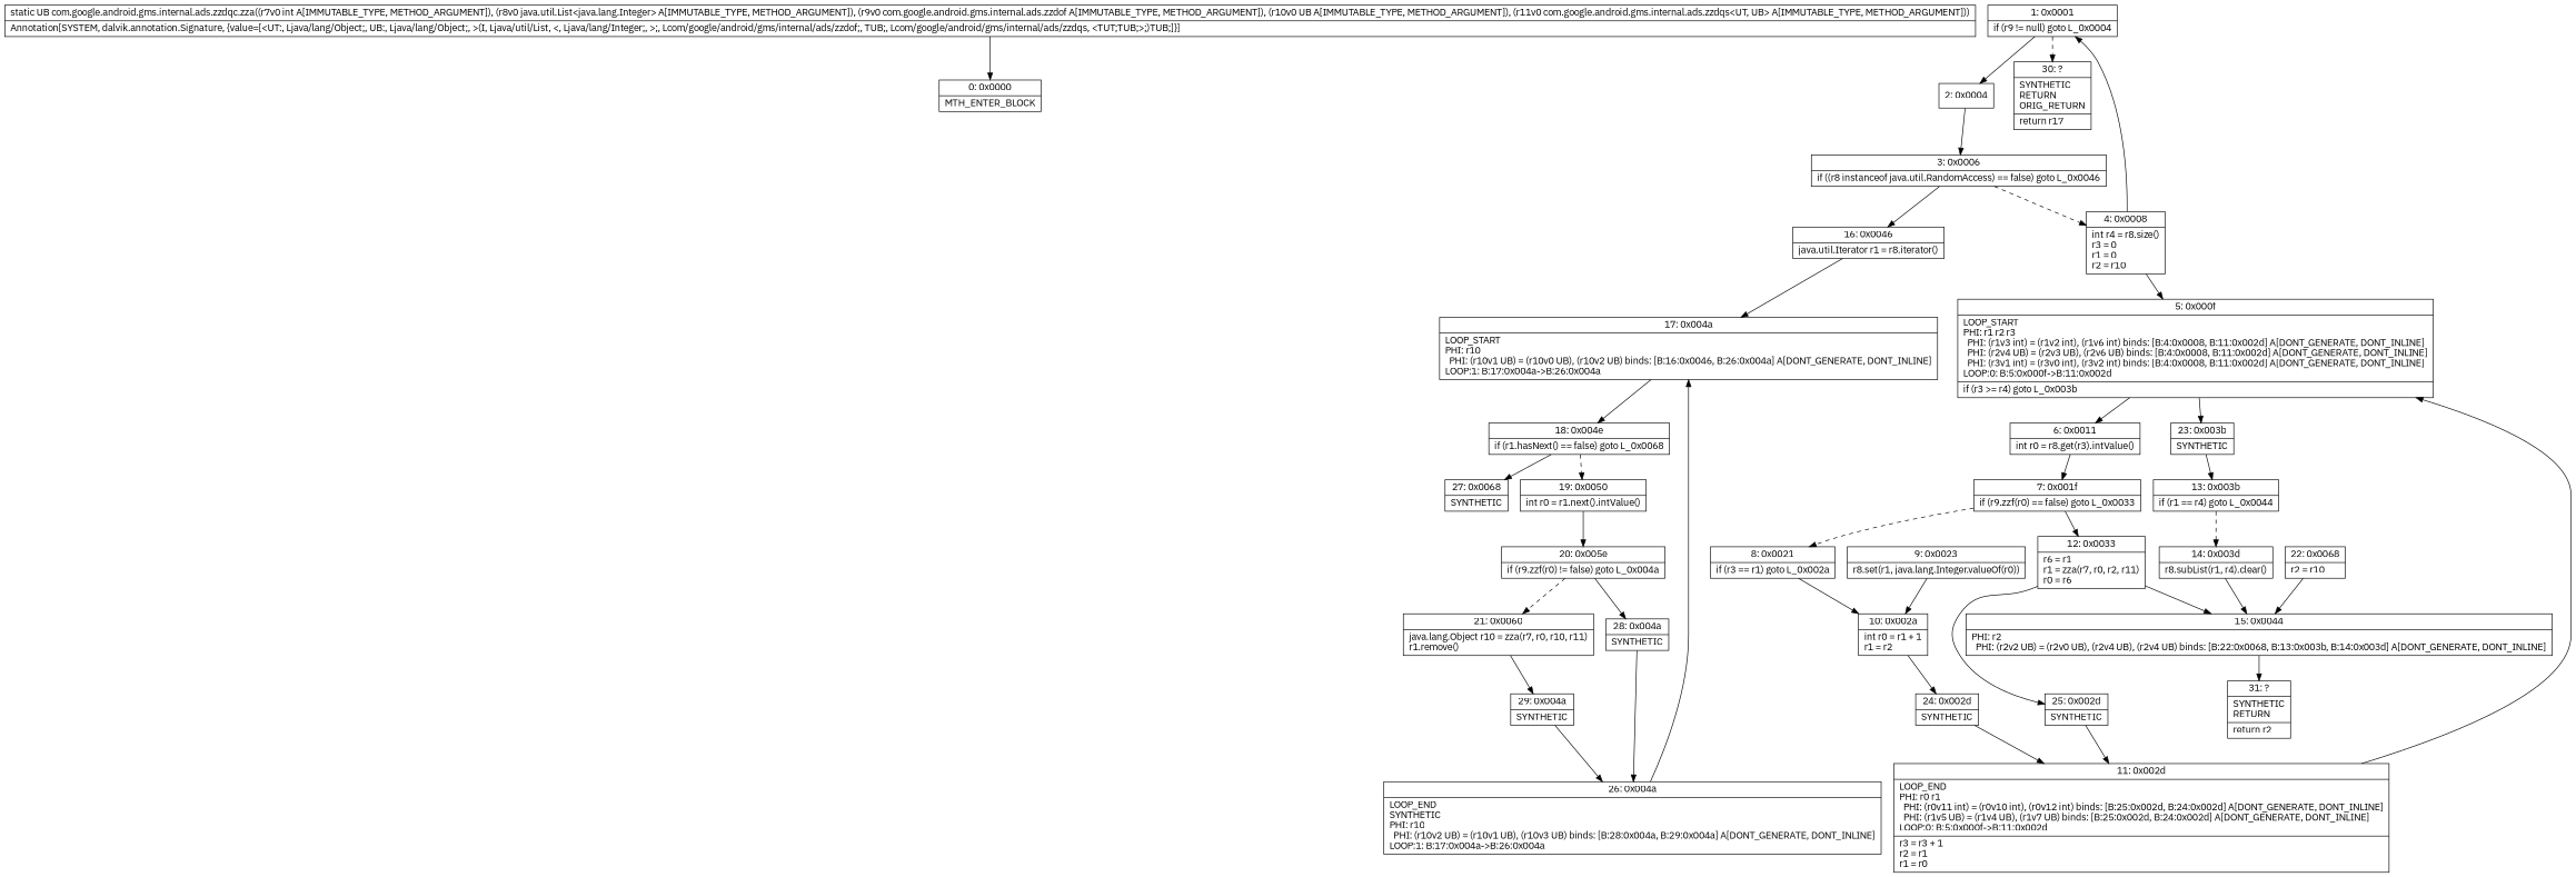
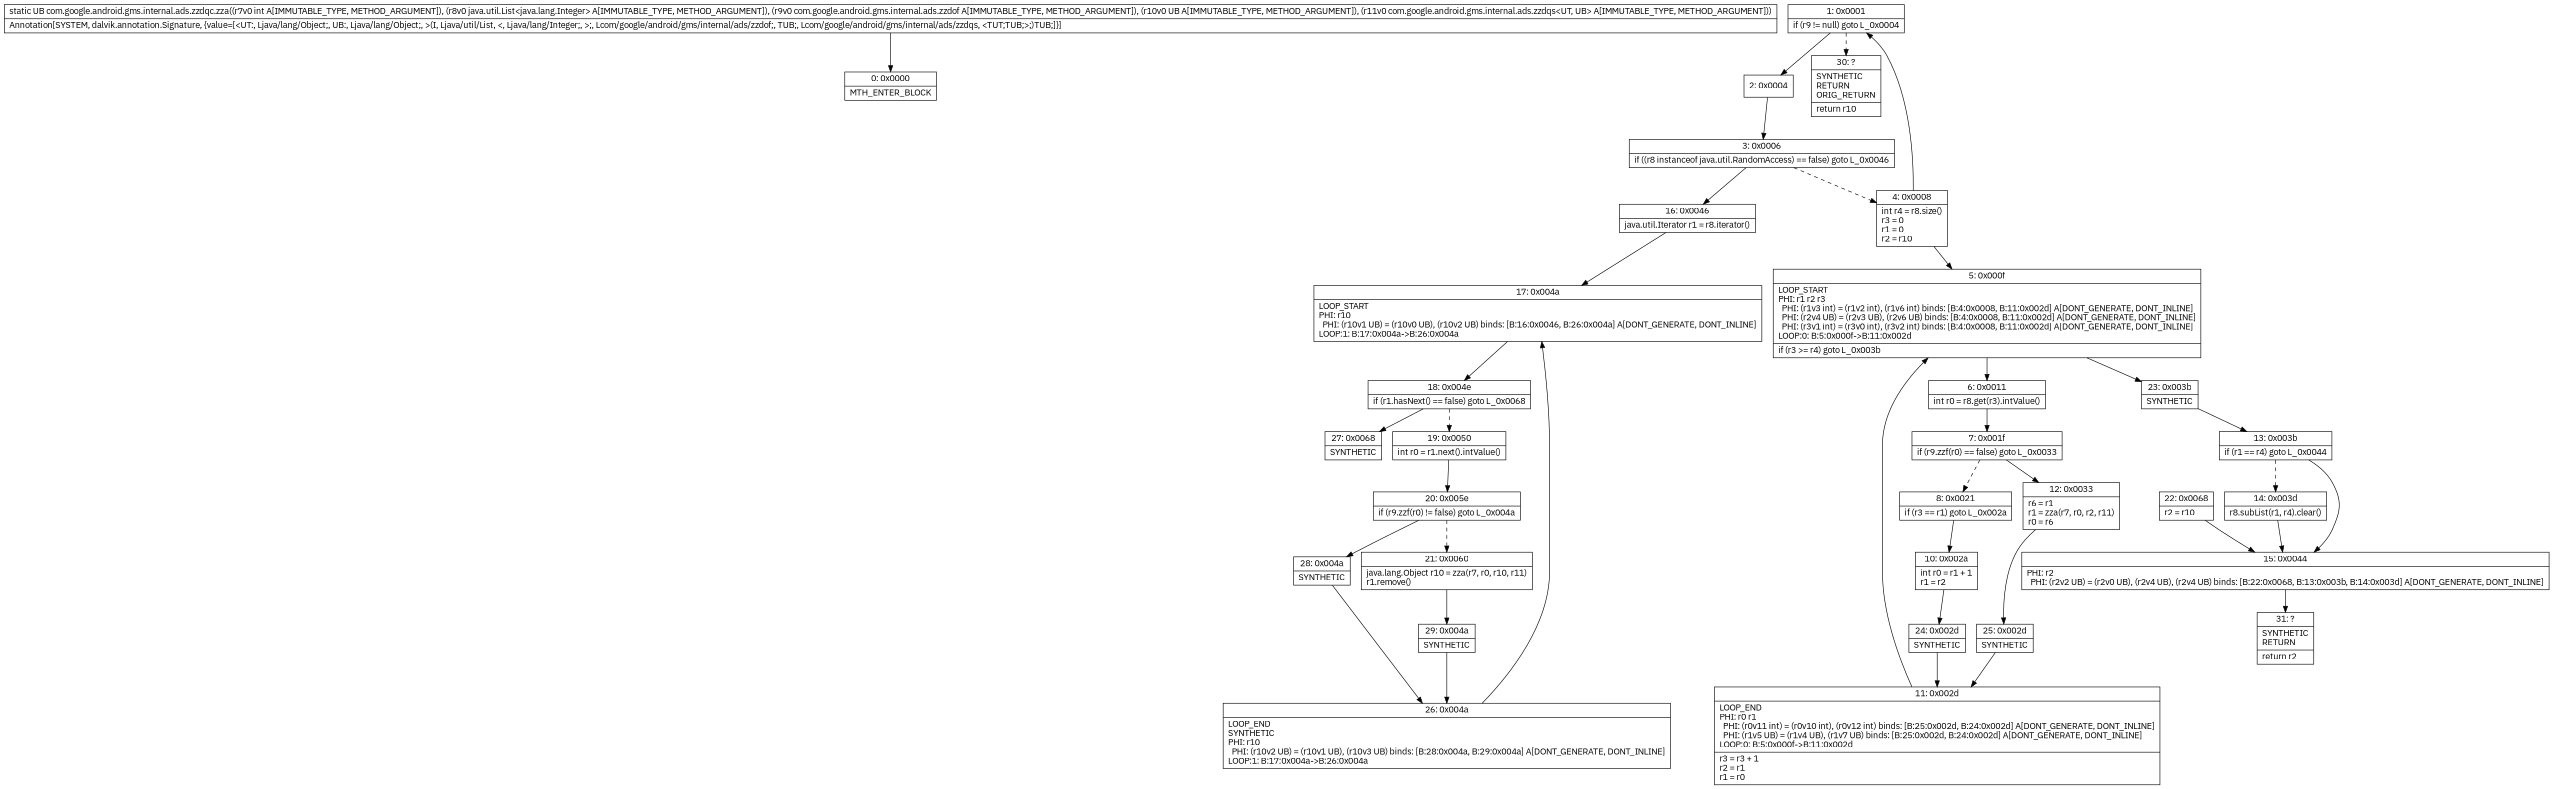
  digraph {
    fontname="IBM Plex Sans"
    node [fontname="IBM Plex Sans" shape=record]
    edge [fontname="IBM Plex Sans"]
    n1 [label="{0\:\ 0x0000|MTH_ENTER_BLOCK\l}"]
    n2 [label="{1\:\ 0x0001|if (r9 != null) goto L_0x0004\l}"]
    n3 [label="{2\:\ 0x0004}"]
-   n4 [label="{30\:\ ?|SYNTHETIC\lRETURN\lORIG_RETURN\l|return r17\l}"]
+   n4 [label="{30\:\ ?|SYNTHETIC\lRETURN\lORIG_RETURN\l|return r10\l}"]
    n5 [label="{3\:\ 0x0006|if ((r8 instanceof java.util.RandomAccess) == false) goto L_0x0046\l}"]
    n6 [label="{4\:\ 0x0008|int r4 = r8.size()\lr3 = 0\lr1 = 0\lr2 = r10\l}"]
    n7 [label="{16\:\ 0x0046|java.util.Iterator r1 = r8.iterator()\l}"]
    n8 [label="{5\:\ 0x000f|LOOP_START\lPHI: r1 r2 r3 \l  PHI: (r1v3 int) = (r1v2 int), (r1v6 int) binds: [B:4:0x0008, B:11:0x002d] A[DONT_GENERATE, DONT_INLINE]\l  PHI: (r2v4 UB) = (r2v3 UB), (r2v6 UB) binds: [B:4:0x0008, B:11:0x002d] A[DONT_GENERATE, DONT_INLINE]\l  PHI: (r3v1 int) = (r3v0 int), (r3v2 int) binds: [B:4:0x0008, B:11:0x002d] A[DONT_GENERATE, DONT_INLINE]\lLOOP:0: B:5:0x000f\-\>B:11:0x002d\l|if (r3 \>= r4) goto L_0x003b\l}"]
    n9 [label="{17\:\ 0x004a|LOOP_START\lPHI: r10 \l  PHI: (r10v1 UB) = (r10v0 UB), (r10v2 UB) binds: [B:16:0x0046, B:26:0x004a] A[DONT_GENERATE, DONT_INLINE]\lLOOP:1: B:17:0x004a\-\>B:26:0x004a\l}"]
    n10 [label="{6\:\ 0x0011|int r0 = r8.get(r3).intValue()\l}"]
    n11 [label="{23\:\ 0x003b|SYNTHETIC\l}"]
    n12 [label="{7\:\ 0x001f|if (r9.zzf(r0) == false) goto L_0x0033\l}"]
    n13 [label="{13\:\ 0x003b|if (r1 == r4) goto L_0x0044\l}"]
    n14 [label="{8\:\ 0x0021|if (r3 == r1) goto L_0x002a\l}"]
    n15 [label="{12\:\ 0x0033|r6 = r1\lr1 = zza(r7, r0, r2, r11)\lr0 = r6\l}"]
    n16 [label="{10\:\ 0x002a|int r0 = r1 + 1\lr1 = r2\l}"]
    n17 [label="{25\:\ 0x002d|SYNTHETIC\l}"]
-   n18 [label="{9\:\ 0x0023|r8.set(r1, java.lang.Integer.valueOf(r0))\l}"]
    n19 [label="{24\:\ 0x002d|SYNTHETIC\l}"]
    n20 [label="{11\:\ 0x002d|LOOP_END\lPHI: r0 r1 \l  PHI: (r0v11 int) = (r0v10 int), (r0v12 int) binds: [B:25:0x002d, B:24:0x002d] A[DONT_GENERATE, DONT_INLINE]\l  PHI: (r1v5 UB) = (r1v4 UB), (r1v7 UB) binds: [B:25:0x002d, B:24:0x002d] A[DONT_GENERATE, DONT_INLINE]\lLOOP:0: B:5:0x000f\-\>B:11:0x002d\l|r3 = r3 + 1\lr2 = r1\lr1 = r0\l}"]
    n21 [label="{14\:\ 0x003d|r8.subList(r1, r4).clear()\l}"]
    n22 [label="{15\:\ 0x0044|PHI: r2 \l  PHI: (r2v2 UB) = (r2v0 UB), (r2v4 UB), (r2v4 UB) binds: [B:22:0x0068, B:13:0x003b, B:14:0x003d] A[DONT_GENERATE, DONT_INLINE]\l}"]
    n23 [label="{31\:\ ?|SYNTHETIC\lRETURN\l|return r2\l}"]
    n24 [label="{18\:\ 0x004e|if (r1.hasNext() == false) goto L_0x0068\l}"]
    n25 [label="{19\:\ 0x0050|int r0 = r1.next().intValue()\l}"]
    n26 [label="{27\:\ 0x0068|SYNTHETIC\l}"]
    n27 [label="{20\:\ 0x005e|if (r9.zzf(r0) != false) goto L_0x004a\l}"]
    n28 [label="{21\:\ 0x0060|java.lang.Object r10 = zza(r7, r0, r10, r11)\lr1.remove()\l}"]
    n29 [label="{28\:\ 0x004a|SYNTHETIC\l}"]
    n30 [label="{29\:\ 0x004a|SYNTHETIC\l}"]
    n31 [label="{26\:\ 0x004a|LOOP_END\lSYNTHETIC\lPHI: r10 \l  PHI: (r10v2 UB) = (r10v1 UB), (r10v3 UB) binds: [B:28:0x004a, B:29:0x004a] A[DONT_GENERATE, DONT_INLINE]\lLOOP:1: B:17:0x004a\-\>B:26:0x004a\l}"]
    n32 [label="{22\:\ 0x0068|r2 = r10\l}"]
    n33 [label="{static UB com.google.android.gms.internal.ads.zzdqc.zza((r7v0 int A[IMMUTABLE_TYPE, METHOD_ARGUMENT]), (r8v0 java.util.List\<java.lang.Integer\> A[IMMUTABLE_TYPE, METHOD_ARGUMENT]), (r9v0 com.google.android.gms.internal.ads.zzdof A[IMMUTABLE_TYPE, METHOD_ARGUMENT]), (r10v0 UB A[IMMUTABLE_TYPE, METHOD_ARGUMENT]), (r11v0 com.google.android.gms.internal.ads.zzdqs\<UT, UB\> A[IMMUTABLE_TYPE, METHOD_ARGUMENT]))  | Annotation[SYSTEM, dalvik.annotation.Signature, \{value=[\<UT:, Ljava\/lang\/Object;, UB:, Ljava\/lang\/Object;, \>(I, Ljava\/util\/List, \<, Ljava\/lang\/Integer;, \>;, Lcom\/google\/android\/gms\/internal\/ads\/zzdof;, TUB;, Lcom\/google\/android\/gms\/internal\/ads\/zzdqs, \<TUT;TUB;\>;)TUB;]\}]\l}"]
    n2 -> n3
    n2 -> n4 [style=dashed]
    n3 -> n5
    n5 -> n6 [style=dashed]
    n5 -> n7
    n6 -> n2
    n6 -> n8
    n7 -> n9
    n8 -> n10 [style=solid]
    n8 -> n11
    n9 -> n24
    n10 -> n12
    n11 -> n13
    n12 -> n14 [style=dashed]
    n12 -> n15
    n13 -> n21 [style=dashed]
-   n15 -> n22
+   n13 -> n22
    n14 -> n16
    n15 -> n17
    n16 -> n19
    n17 -> n20
-   n18 -> n16
    n19 -> n20
    n20 -> n8
    n21 -> n22
    n22 -> n23
    n24 -> n25 [style=dashed]
    n24 -> n26
    n25 -> n27
    n27 -> n28 [style=dashed]
    n27 -> n29
    n28 -> n30
    n29 -> n31
    n30 -> n31
    n31 -> n9
    n32 -> n22
    n33 -> n1
  }
